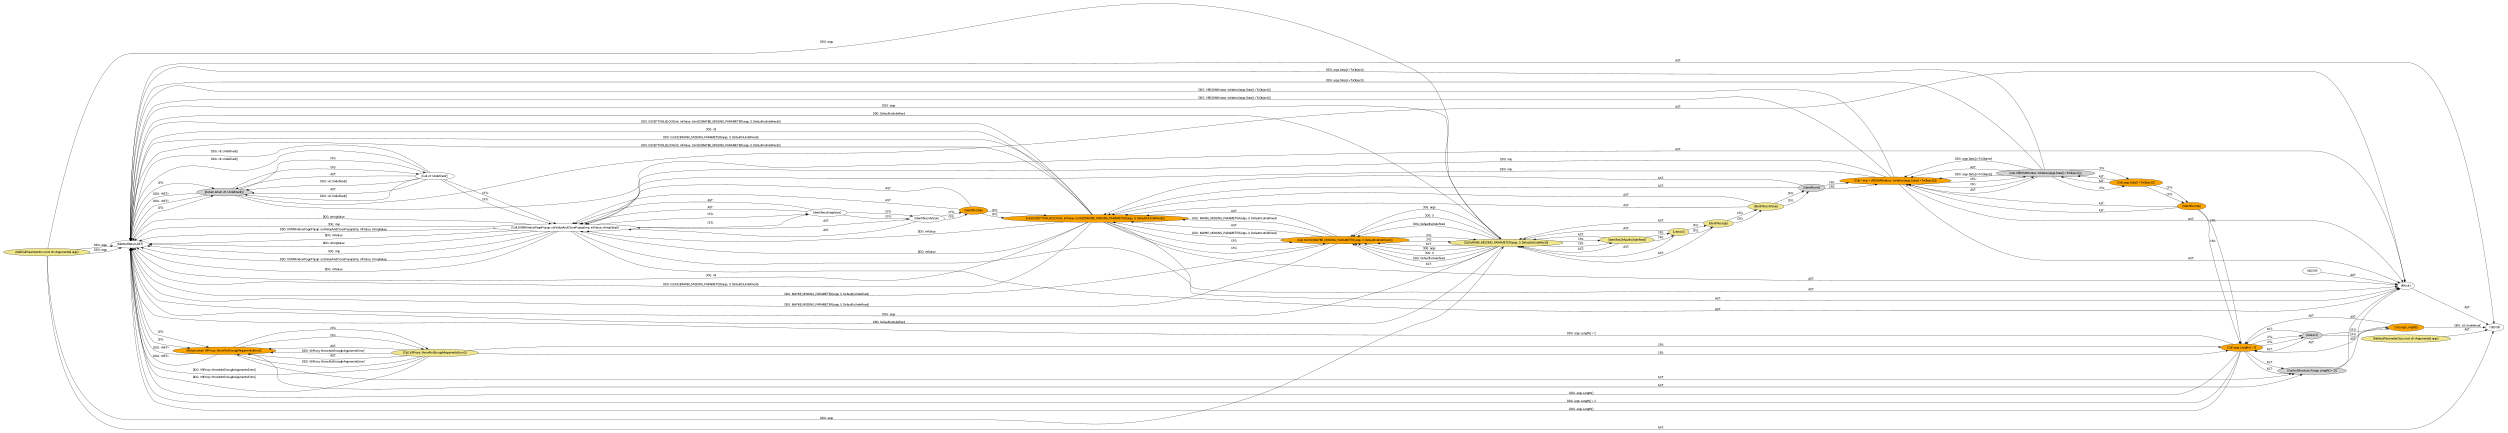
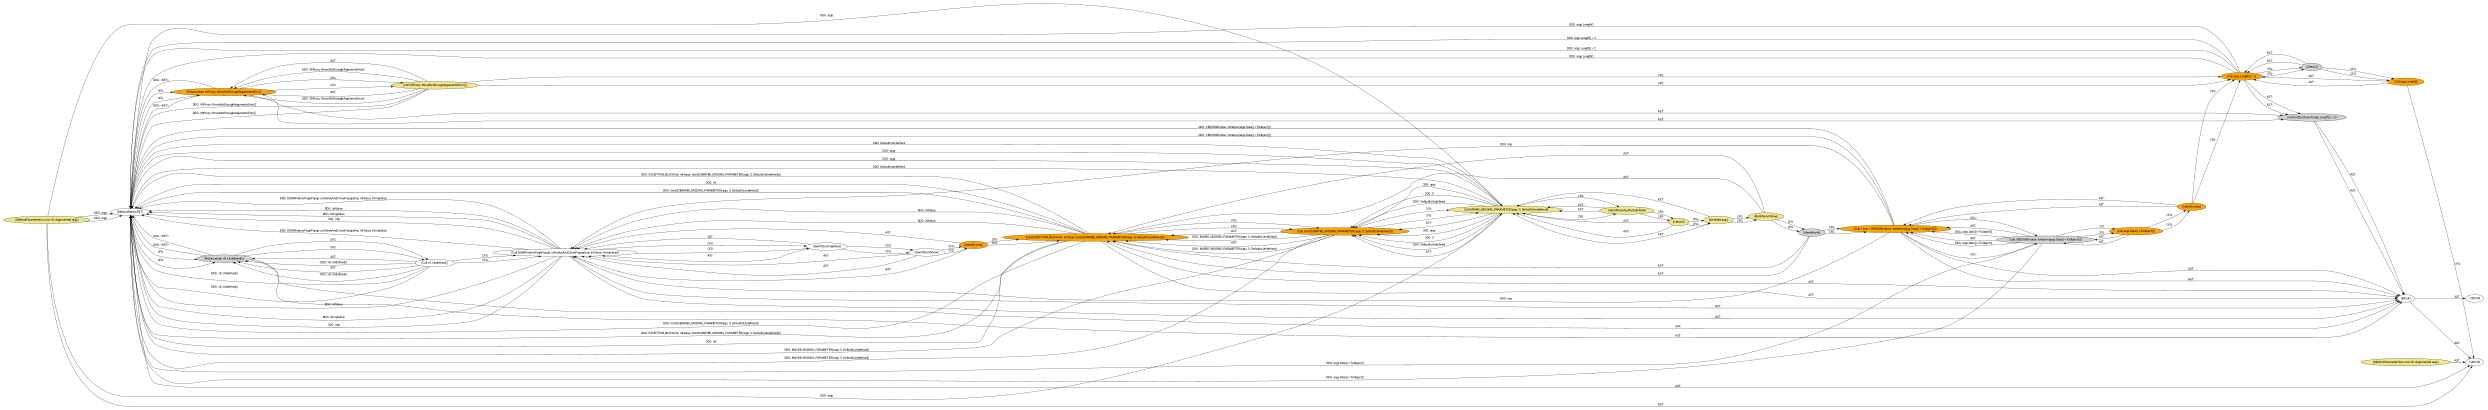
  digraph {
    fontname=Roboto
    rankdir=LR
    node [fillcolor=orange fontname=Roboto style=filled]
    edge [fontname=Roboto]
    n1 [fillcolor=white label="(MethodReturn,RET)"]
    n2 [label="(Return,return V8Proxy::throwNotEnoughArgumentsError();)"]
    n3 [fillcolor=lightgrey label="(Return,return v8::Undefined();)"]
    1000100 [fillcolor=white]
    n5 [fillcolor=lightgrey label="(ControlStructure,if (args.Length() < 2))"]
    n6 [fillcolor=khaki label="(Call,V8Proxy::throwNotEnoughArgumentsError())"]
    n7 [fillcolor=white label="(Block,)"]
    n8 [fillcolor=white label="(Call,v3::Undefined())"]
    n9 [fillcolor=khaki label="(MethodParameterIn,const v8::Arguments& args)"]
    n10 [fillcolor=khaki label="(Call,MAYBE_MISSING_PARAMETER(args, 0, DefaultIsUndefined))"]
    n11 [label="(Call,toInt32(MAYBE_MISSING_PARAMETER(args, 0, DefaultIsUndefined)))"]
    n12 [fillcolor=khaki label="(Identifier,DefaultIsUndefined)"]
    n13 [fillcolor=khaki label="(MethodParameterOut,const v8::Arguments& args)"]
    n14 [fillcolor=lightgrey label="(Literal,2)"]
    n15 [label="(Call,args.Length() < 2)"]
    n16 [label="(Call,args.Length())"]
    n17 [label="(Call,* imp = V8DOMWindow::toNative(args.Data()->ToObject()))"]
    n18 [fillcolor=lightgrey label="(Call,V8DOMWindow::toNative(args.Data()->ToObject()))"]
    n19 [fillcolor=white label="(Call,DOMWindowPagePopup::setValueAndClosePopup(imp, intValue, stringValue))"]
    n20 [label="(Call,args.Data()->ToObject())"]
    n21 [fillcolor=white label="(Identifier,stringValue)"]
    n22 [label="(Identifier,imp)"]
    n23 [fillcolor=lightgrey label="(Identifier,int)"]
    n24 [label="(Call,EXCEPTION_BLOCK(int, intValue, toInt32(MAYBE_MISSING_PARAMETER(args, 0, DefaultIsUndefined))))"]
    n25 [fillcolor=khaki label="(Identifier,intValue)"]
    n26 [fillcolor=khaki label="(Literal,0)"]
    n27 [fillcolor=khaki label="(Identifier,args)"]
    n28 [fillcolor=white label="(Identifier,intValue)"]
    n29 [label="(Identifier,imp)"]
    1000109 [fillcolor=white]
    n1 -> n2 [label="CFG: "]
    n1 -> n2 [label="CFG: "]
    n1 -> n3 [label="CFG: "]
    n1 -> n3 [label="CFG: "]
    n1 -> 1000100 [label="AST: "]
    n2 -> n1 [label="DDG: <RET>"]
    n2 -> n1 [label="DDG: <RET>"]
    n2 -> n5 [label="AST: "]
    n2 -> n5 [label="AST: "]
    n2 -> n6 [label="CFG: "]
    n2 -> n6 [label="CFG: "]
    n3 -> n1 [label="DDG: <RET>"]
    n3 -> n1 [label="DDG: <RET>"]
    n3 -> n7 [label="AST: "]
    n3 -> n7 [label="AST: "]
    n3 -> n8 [label="CFG: "]
    n3 -> n8 [label="CFG: "]
    n5 -> n7 [label="AST: "]
    n5 -> n7 [label="AST: "]
    n6 -> n1 [label="DDG: V8Proxy::throwNotEnoughArgumentsError()"]
    n6 -> n1 [label="DDG: V8Proxy::throwNotEnoughArgumentsError()"]
    n6 -> n2 [label="AST: "]
    n6 -> n2 [label="DDG: V8Proxy::throwNotEnoughArgumentsError()"]
    n6 -> n2 [label="AST: "]
    n6 -> n2 [label="DDG: V8Proxy::throwNotEnoughArgumentsError()"]
    n6 -> n15 [label="CFG: "]
    n6 -> n15 [label="CFG: "]
    n7 -> 1000100 [label="AST: "]
    n8 -> n1 [label="DDG: v8::Undefined()"]
    n8 -> n1 [label="DDG: v8::Undefined()"]
    n8 -> n3 [label="AST: "]
    n8 -> n3 [label="DDG: v8::Undefined()"]
    n8 -> n3 [label="AST: "]
    n8 -> n3 [label="DDG: v8::Undefined()"]
    n8 -> n19 [label="CFG: "]
    n8 -> n19 [label="CFG: "]
    n9 -> n1 [label="DDG: args"]
    n9 -> n1 [label="DDG: args"]
    n9 -> 1000100 [label="AST: "]
    n9 -> n10 [label="DDG: args"]
    n9 -> n10 [label="DDG: args"]
    n10 -> n1 [label="DDG: args"]
    n10 -> n1 [label="DDG: DefaultIsUndefined"]
    n10 -> n1 [label="DDG: args"]
    n10 -> n1 [label="DDG: DefaultIsUndefined"]
    n10 -> n11 [label="AST: "]
    n10 -> n11 [label="DDG: args"]
    n10 -> n11 [label="DDG: 0"]
    n10 -> n11 [label="DDG: DefaultIsUndefined"]
    n10 -> n11 [label="AST: "]
    n10 -> n11 [label="DDG: args"]
    n10 -> n11 [label="DDG: 0"]
    n10 -> n11 [label="DDG: DefaultIsUndefined"]
    n10 -> n12 [label="CFG: "]
    n10 -> n12 [label="CFG: "]
    n11 -> n1 [label="DDG: MAYBE_MISSING_PARAMETER(args, 0, DefaultIsUndefined)"]
    n11 -> n1 [label="DDG: MAYBE_MISSING_PARAMETER(args, 0, DefaultIsUndefined)"]
    n11 -> n10 [label="CFG: "]
    n11 -> n10 [label="CFG: "]
    n11 -> n24 [label="AST: "]
    n11 -> n24 [label="DDG: MAYBE_MISSING_PARAMETER(args, 0, DefaultIsUndefined)"]
    n11 -> n24 [label="AST: "]
    n11 -> n24 [label="DDG: MAYBE_MISSING_PARAMETER(args, 0, DefaultIsUndefined)"]
    n12 -> n10 [label="AST: "]
    n12 -> n10 [label="AST: "]
    n12 -> n26 [label="CFG: "]
    n12 -> n26 [label="CFG: "]
    n13 -> 1000100 [label="AST: "]
    n14 -> n15 [label="AST: "]
    n14 -> n15 [label="AST: "]
    n14 -> n16 [label="CFG: "]
    n14 -> n16 [label="CFG: "]
    n15 -> n1 [label="DDG: args.Length() < 2"]
    n15 -> n1 [label="DDG: args.Length()"]
    n15 -> n1 [label="DDG: args.Length() < 2"]
    n15 -> n1 [label="DDG: args.Length()"]
    n15 -> n5 [label="AST: "]
    n15 -> n5 [label="AST: "]
    n15 -> n14 [label="CFG: "]
    n15 -> n14 [label="CFG: "]
-   n16 -> 1000100 [label="DDG: v8::Undefined()"]
+   n16 -> 1000100 [label="CFG: "]
    n16 -> n15 [label="AST: "]
    n16 -> n15 [label="AST: "]
    n17 -> n1 [label="DDG: V8DOMWindow::toNative(args.Data()->ToObject())"]
    n17 -> n1 [label="DDG: V8DOMWindow::toNative(args.Data()->ToObject())"]
    n17 -> n7 [label="AST: "]
    n17 -> n7 [label="AST: "]
    n17 -> n18 [label="CFG: "]
    n17 -> n18 [label="CFG: "]
    n17 -> n19 [label="DDG: imp"]
    n17 -> n19 [label="DDG: imp"]
    n18 -> n1 [label="DDG: args.Data()->ToObject()"]
    n18 -> n1 [label="DDG: args.Data()->ToObject()"]
    n18 -> n17 [label="AST: "]
    n18 -> n17 [label="DDG: args.Data()->ToObject()"]
    n18 -> n17 [label="AST: "]
    n18 -> n17 [label="DDG: args.Data()->ToObject()"]
    n18 -> n20 [label="CFG: "]
    n18 -> n20 [label="CFG: "]
    n19 -> n1 [label="DDG: stringValue"]
    n19 -> n1 [label="DDG: imp"]
    n19 -> n1 [label="DDG: DOMWindowPagePopup::setValueAndClosePopup(imp, intValue, stringValue)"]
    n19 -> n1 [label="DDG: intValue"]
    n19 -> n1 [label="DDG: stringValue"]
    n19 -> n1 [label="DDG: imp"]
    n19 -> n1 [label="DDG: DOMWindowPagePopup::setValueAndClosePopup(imp, intValue, stringValue)"]
    n19 -> n1 [label="DDG: intValue"]
    n19 -> n7 [label="AST: "]
    n19 -> n7 [label="AST: "]
    n19 -> n21 [label="CFG: "]
    n19 -> n21 [label="CFG: "]
    n20 -> n18 [label="AST: "]
    n20 -> n18 [label="AST: "]
    n20 -> n22 [label="CFG: "]
    n20 -> n22 [label="CFG: "]
    n21 -> n19 [label="AST: "]
    n21 -> n19 [label="AST: "]
    n21 -> n28 [label="CFG: "]
    n21 -> n28 [label="CFG: "]
    n22 -> n15 [label="CFG: "]
    n22 -> n15 [label="CFG: "]
    n22 -> n17 [label="AST: "]
    n22 -> n17 [label="AST: "]
    n23 -> n17 [label="CFG: "]
    n23 -> n17 [label="CFG: "]
    n23 -> n24 [label="AST: "]
    n23 -> n24 [label="AST: "]
    n24 -> n1 [label="DDG: toInt32(MAYBE_MISSING_PARAMETER(args, 0, DefaultIsUndefined))"]
    n24 -> n1 [label="DDG: EXCEPTION_BLOCK(int, intValue, toInt32(MAYBE_MISSING_PARAMETER(args, 0, DefaultIsUndefined)))"]
    n24 -> n1 [label="DDG: int"]
    n24 -> n1 [label="DDG: toInt32(MAYBE_MISSING_PARAMETER(args, 0, DefaultIsUndefined))"]
    n24 -> n1 [label="DDG: EXCEPTION_BLOCK(int, intValue, toInt32(MAYBE_MISSING_PARAMETER(args, 0, DefaultIsUndefined)))"]
    n24 -> n1 [label="DDG: int"]
    n24 -> n7 [label="AST: "]
    n24 -> n7 [label="AST: "]
    n24 -> n11 [label="CFG: "]
    n24 -> n11 [label="CFG: "]
    n24 -> n19 [label="DDG: intValue"]
    n24 -> n19 [label="DDG: intValue"]
    n25 -> n23 [label="CFG: "]
    n25 -> n23 [label="CFG: "]
    n25 -> n24 [label="AST: "]
    n25 -> n24 [label="AST: "]
    n26 -> n10 [label="AST: "]
    n26 -> n10 [label="AST: "]
    n26 -> n27 [label="CFG: "]
    n26 -> n27 [label="CFG: "]
    n27 -> n10 [label="AST: "]
    n27 -> n10 [label="AST: "]
    n27 -> n25 [label="CFG: "]
    n27 -> n25 [label="CFG: "]
    n28 -> n19 [label="AST: "]
    n28 -> n19 [label="AST: "]
    n28 -> n29 [label="CFG: "]
    n28 -> n29 [label="CFG: "]
    n29 -> n19 [label="AST: "]
    n29 -> n19 [label="AST: "]
    n29 -> n24 [label="CFG: "]
    n29 -> n24 [label="CFG: "]
-   1000109 -> n7 [label="AST: "]
+   n7 -> 1000109 [label="AST: "]
  }
